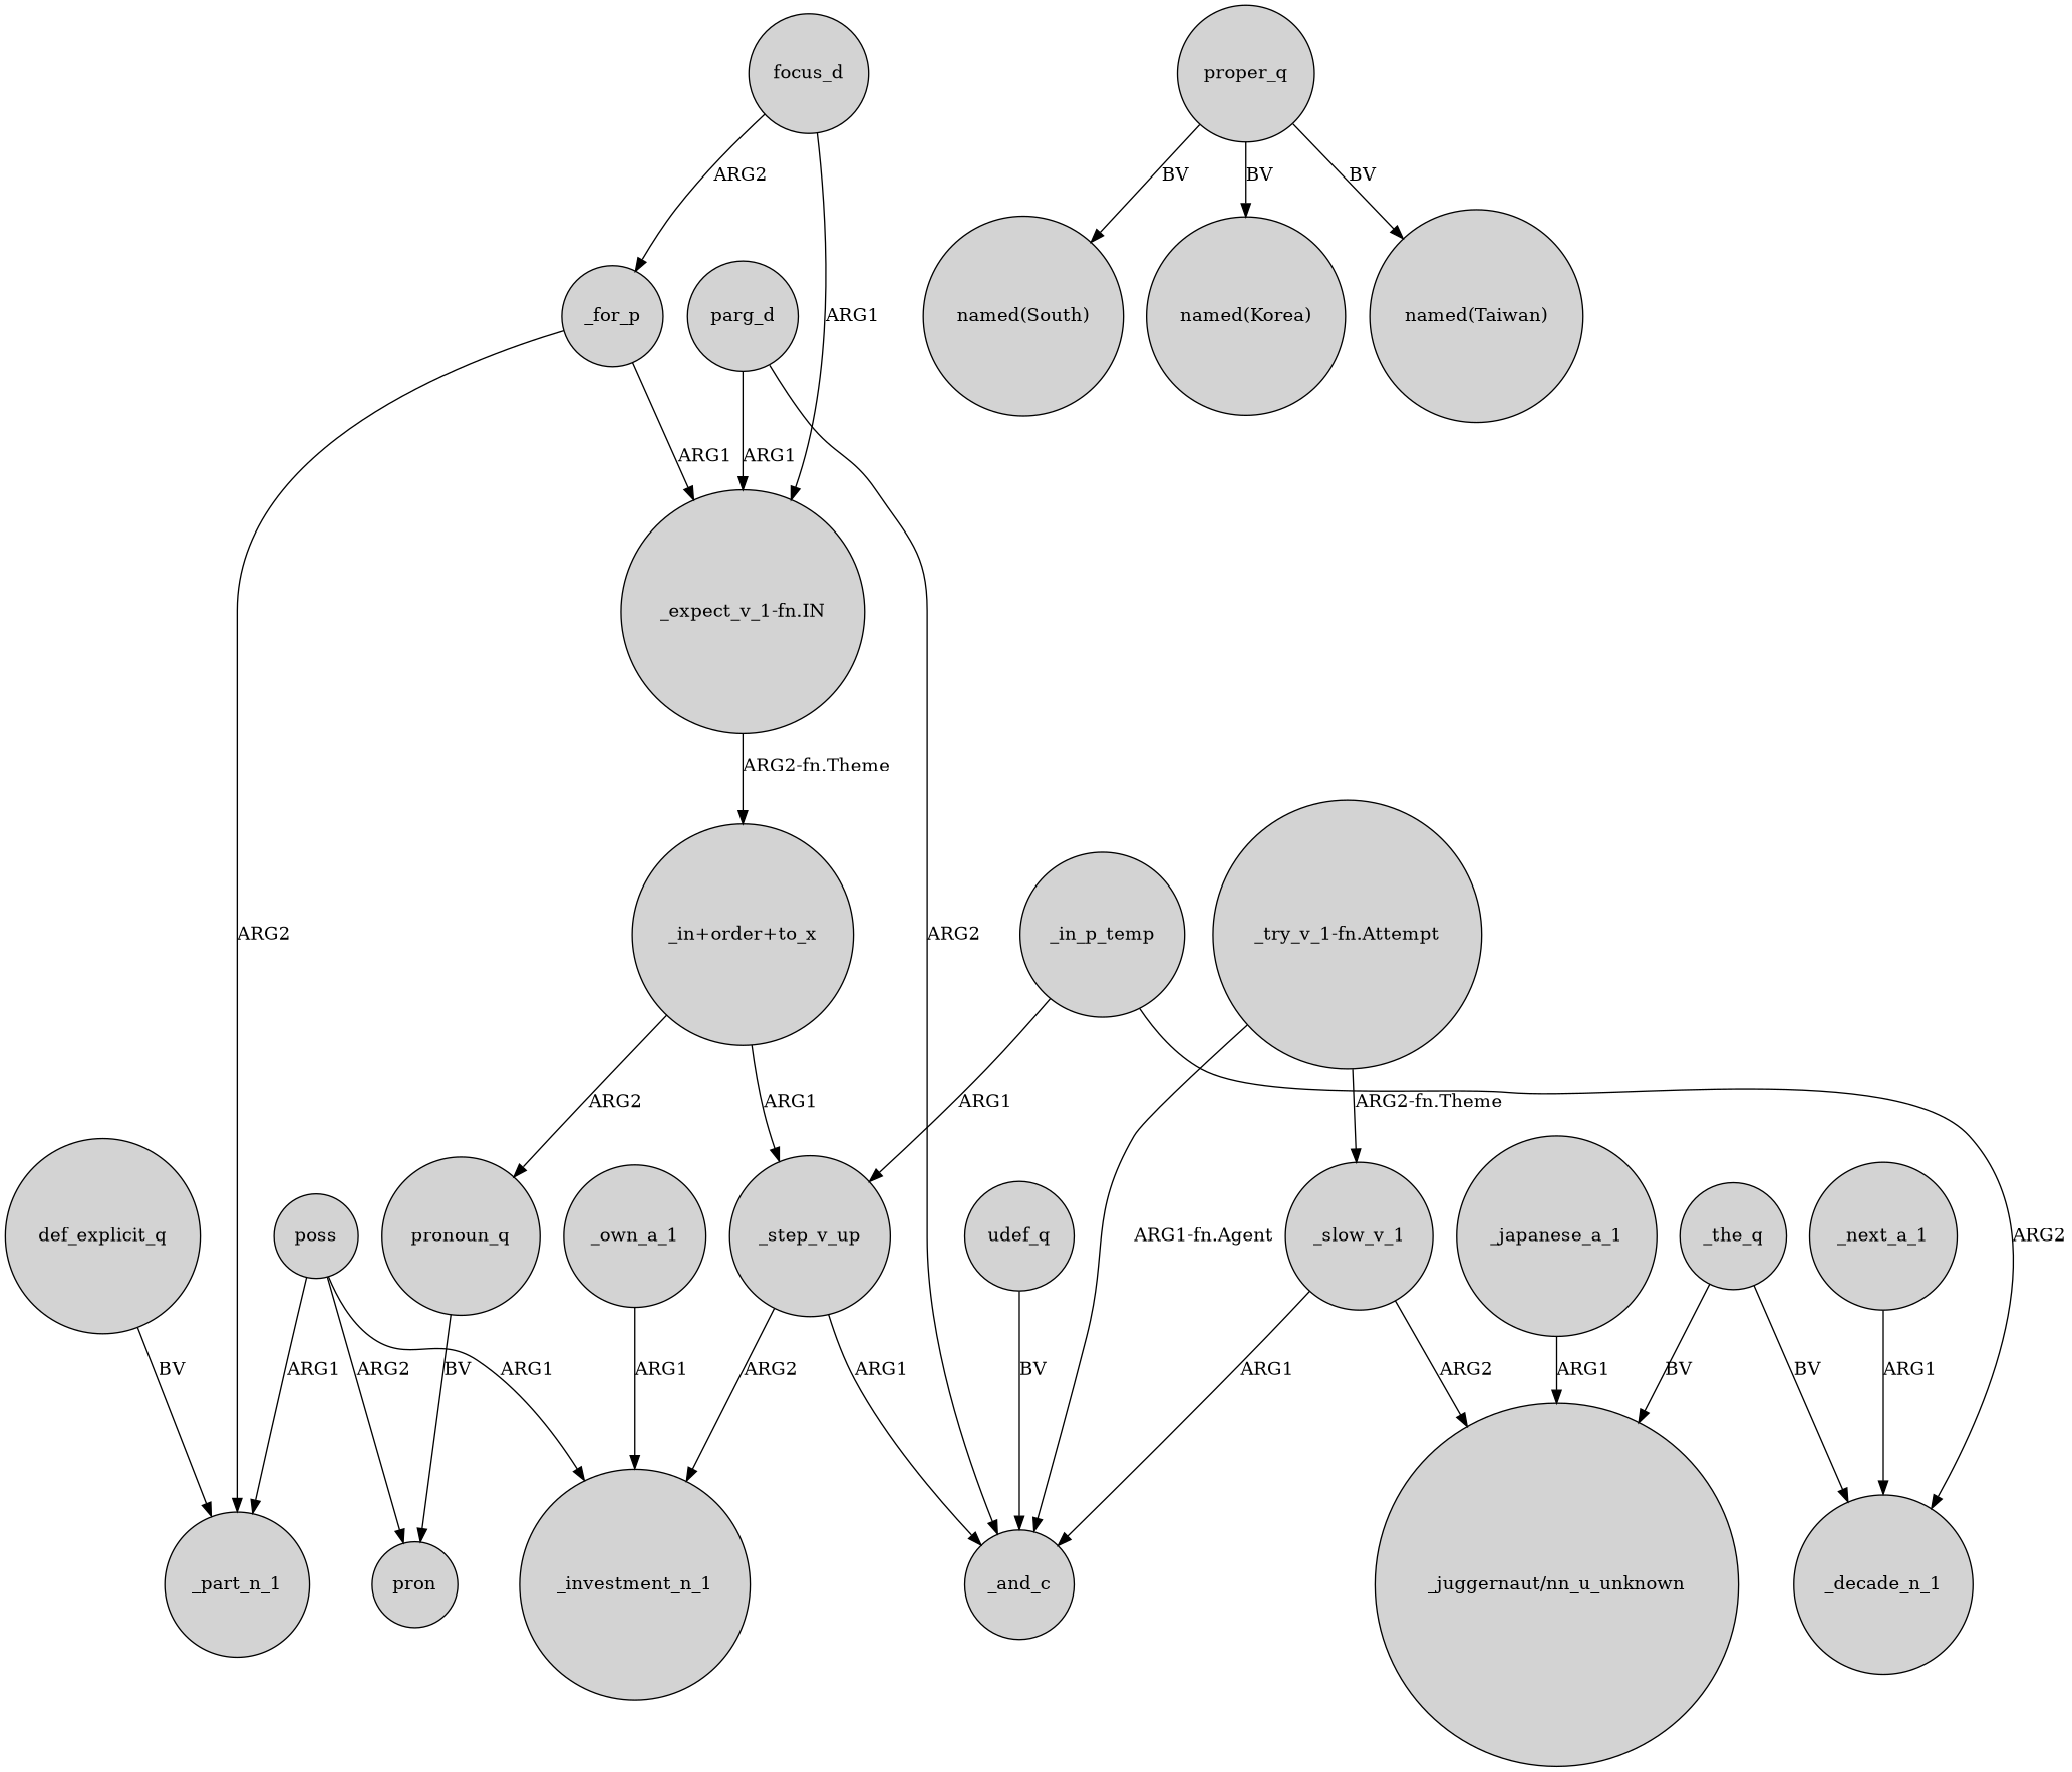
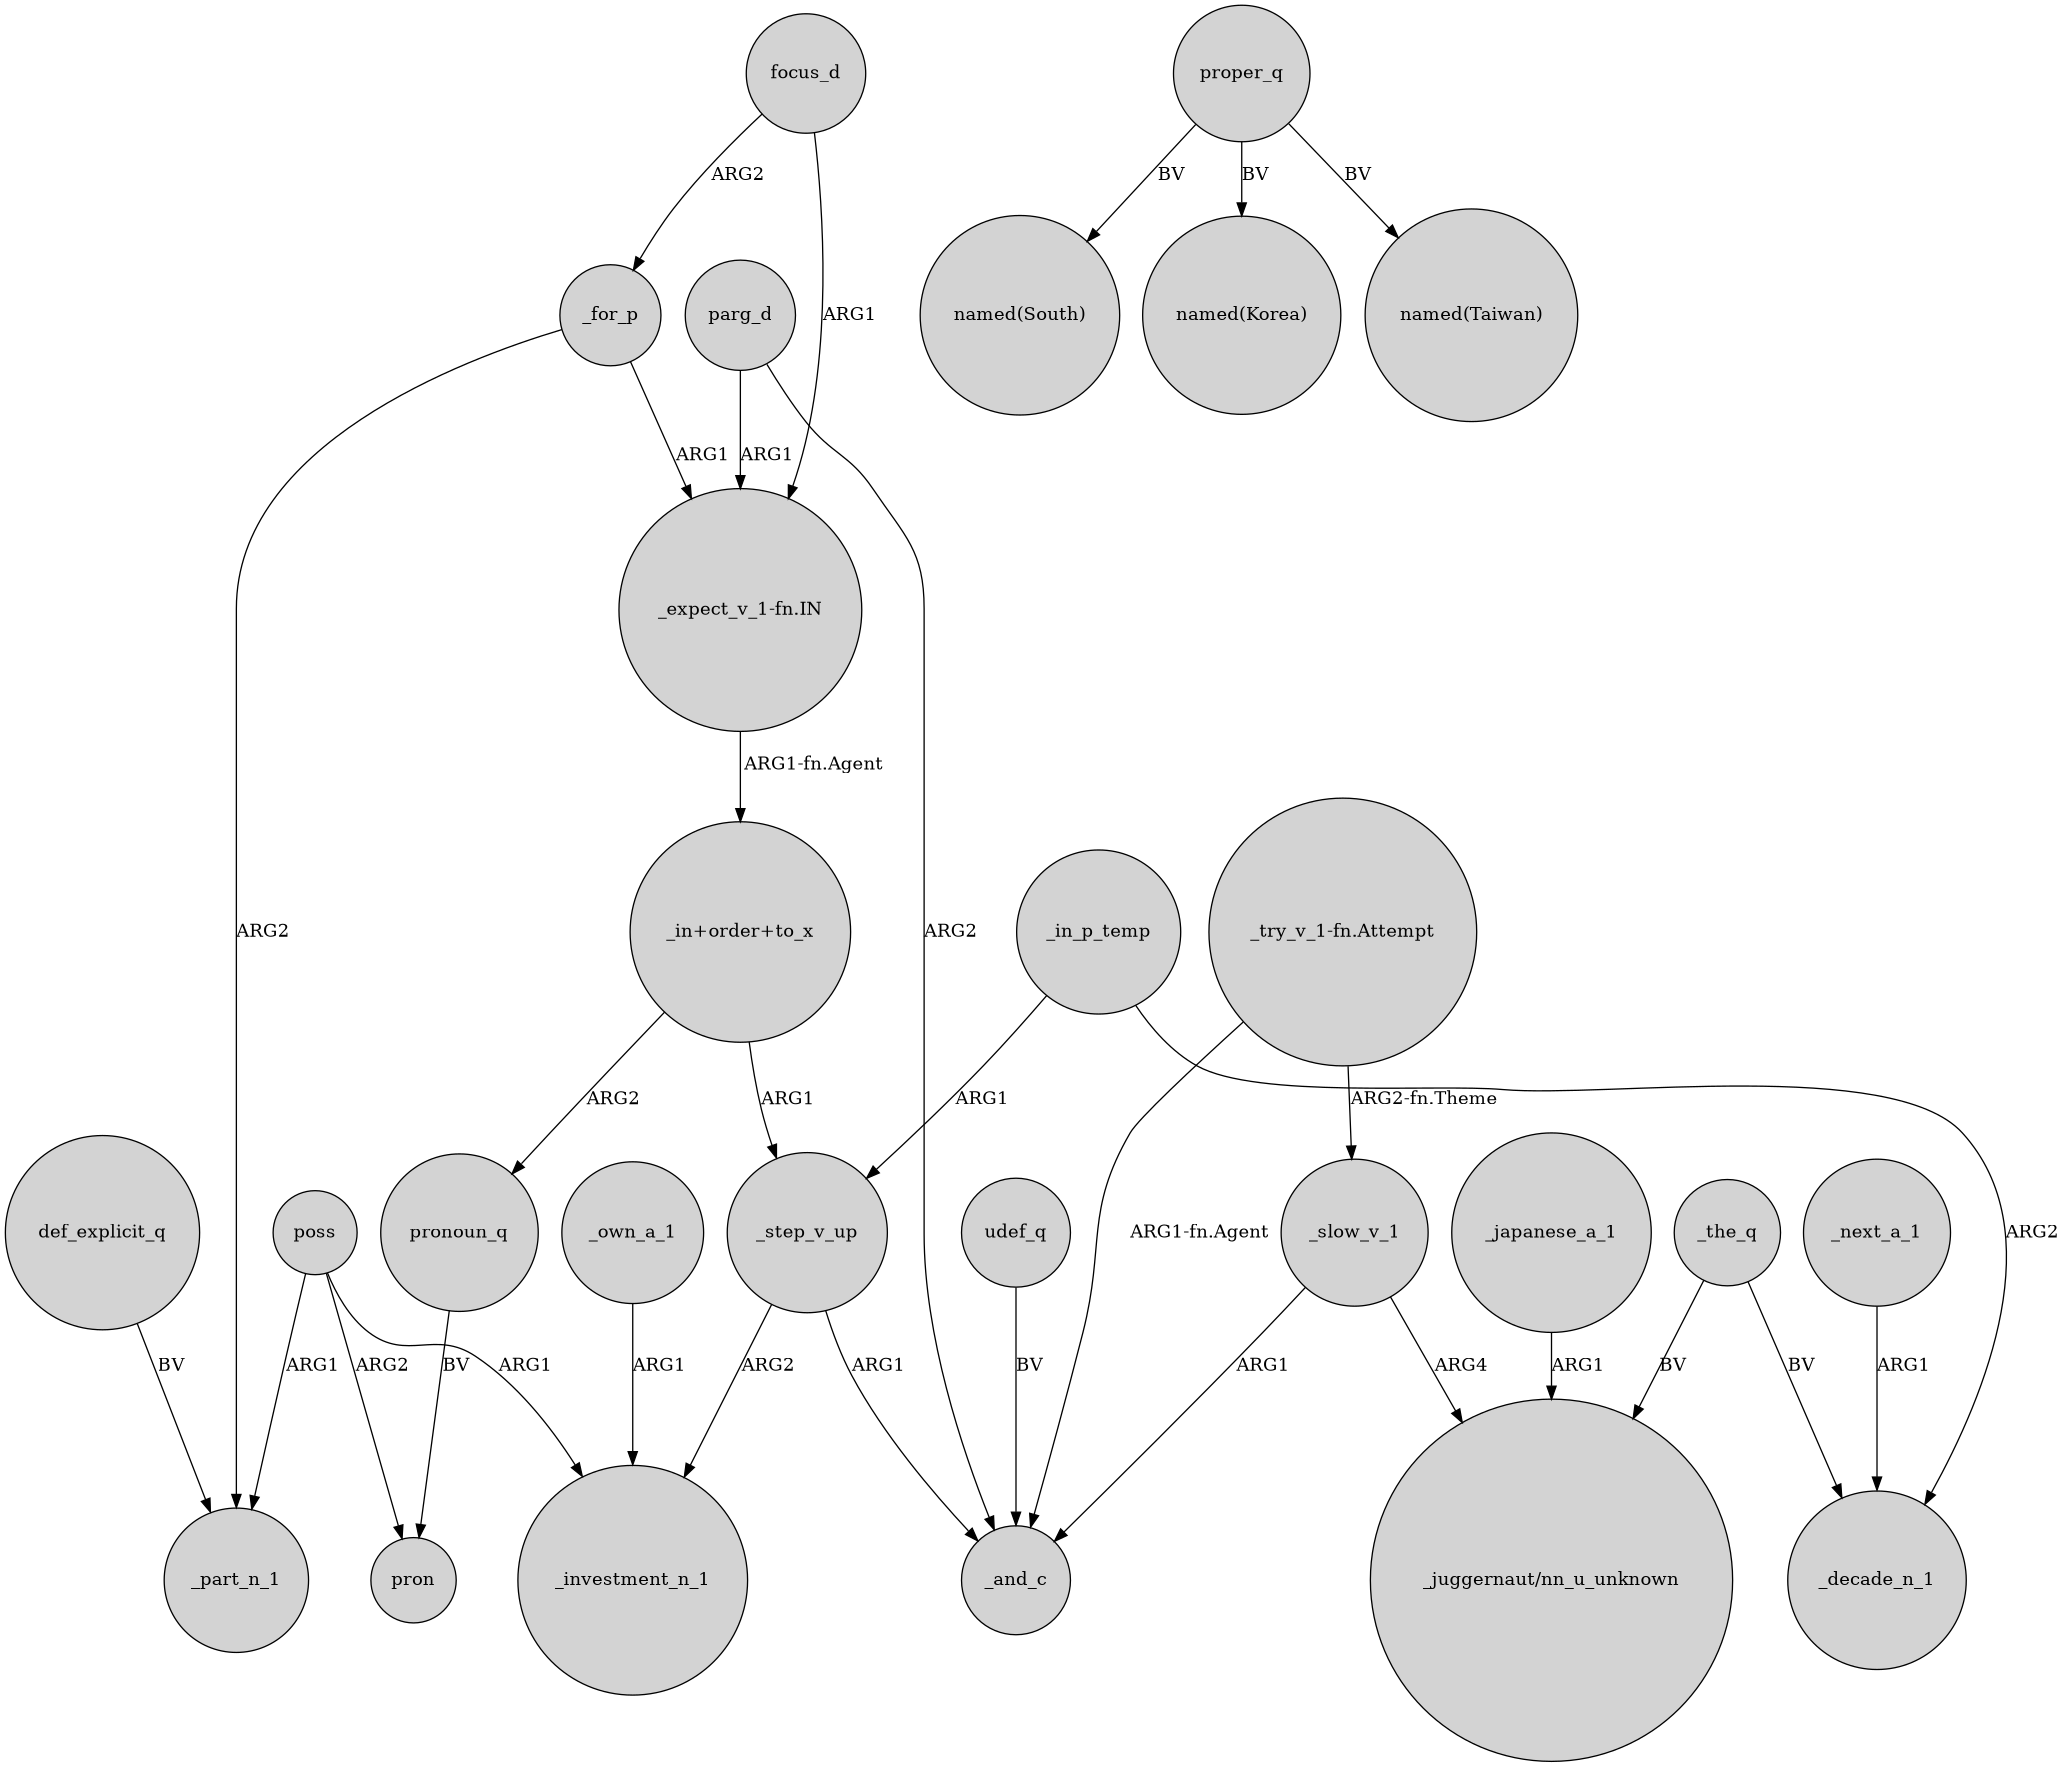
  digraph {
    node [shape=circle style=filled]
    _step_v_up
    _investment_n_1
    _and_c
    _next_a_1
    _decade_n_1
    poss
    pron
    _part_n_1
    "_try_v_1-fn.Attempt"
    _slow_v_1
    "_juggernaut/nn_u_unknown"
    _japanese_a_1
    "_in+order+to_x"
    pronoun_q
    _own_a_1
    focus_d
    _for_p
    "_expect_v_1-fn.IN"
    parg_d
    _in_p_temp
    proper_q
    "named(South)"
    "named(Korea)"
    "named(Taiwan)"
    def_explicit_q
    _the_q
    udef_q
    _step_v_up -> _investment_n_1 [label=ARG2]
    _step_v_up -> _and_c [label=ARG1]
    _next_a_1 -> _decade_n_1 [label=ARG1]
    poss -> _investment_n_1 [label=ARG1]
    poss -> pron [label=ARG2]
    poss -> _part_n_1 [label=ARG1]
    "_try_v_1-fn.Attempt" -> _and_c [label="ARG1-fn.Agent"]
    "_try_v_1-fn.Attempt" -> _slow_v_1 [label="ARG2-fn.Theme"]
    _slow_v_1 -> _and_c [label=ARG1]
-   _slow_v_1 -> "_juggernaut/nn_u_unknown" [label=ARG2]
+   _slow_v_1 -> "_juggernaut/nn_u_unknown" [label=ARG4]
    _japanese_a_1 -> "_juggernaut/nn_u_unknown" [label=ARG1]
    "_in+order+to_x" -> _step_v_up [label=ARG1]
    "_in+order+to_x" -> pronoun_q [label=ARG2]
    pronoun_q -> pron [label=BV]
    _own_a_1 -> _investment_n_1 [label=ARG1]
    focus_d -> _for_p [label=ARG2]
    focus_d -> "_expect_v_1-fn.IN" [label=ARG1]
    _for_p -> _part_n_1 [label=ARG2]
    _for_p -> "_expect_v_1-fn.IN" [label=ARG1]
-   "_expect_v_1-fn.IN" -> "_in+order+to_x" [label="ARG2-fn.Theme"]
+   "_expect_v_1-fn.IN" -> "_in+order+to_x" [label="ARG1-fn.Agent"]
    parg_d -> _and_c [label=ARG2]
    parg_d -> "_expect_v_1-fn.IN" [label=ARG1]
    _in_p_temp -> _step_v_up [label=ARG1]
    _in_p_temp -> _decade_n_1 [label=ARG2]
    proper_q -> "named(South)" [label=BV]
    proper_q -> "named(Korea)" [label=BV]
    proper_q -> "named(Taiwan)" [label=BV]
    def_explicit_q -> _part_n_1 [label=BV]
    _the_q -> _decade_n_1 [label=BV]
    _the_q -> "_juggernaut/nn_u_unknown" [label=BV]
    udef_q -> _and_c [label=BV]
  }
